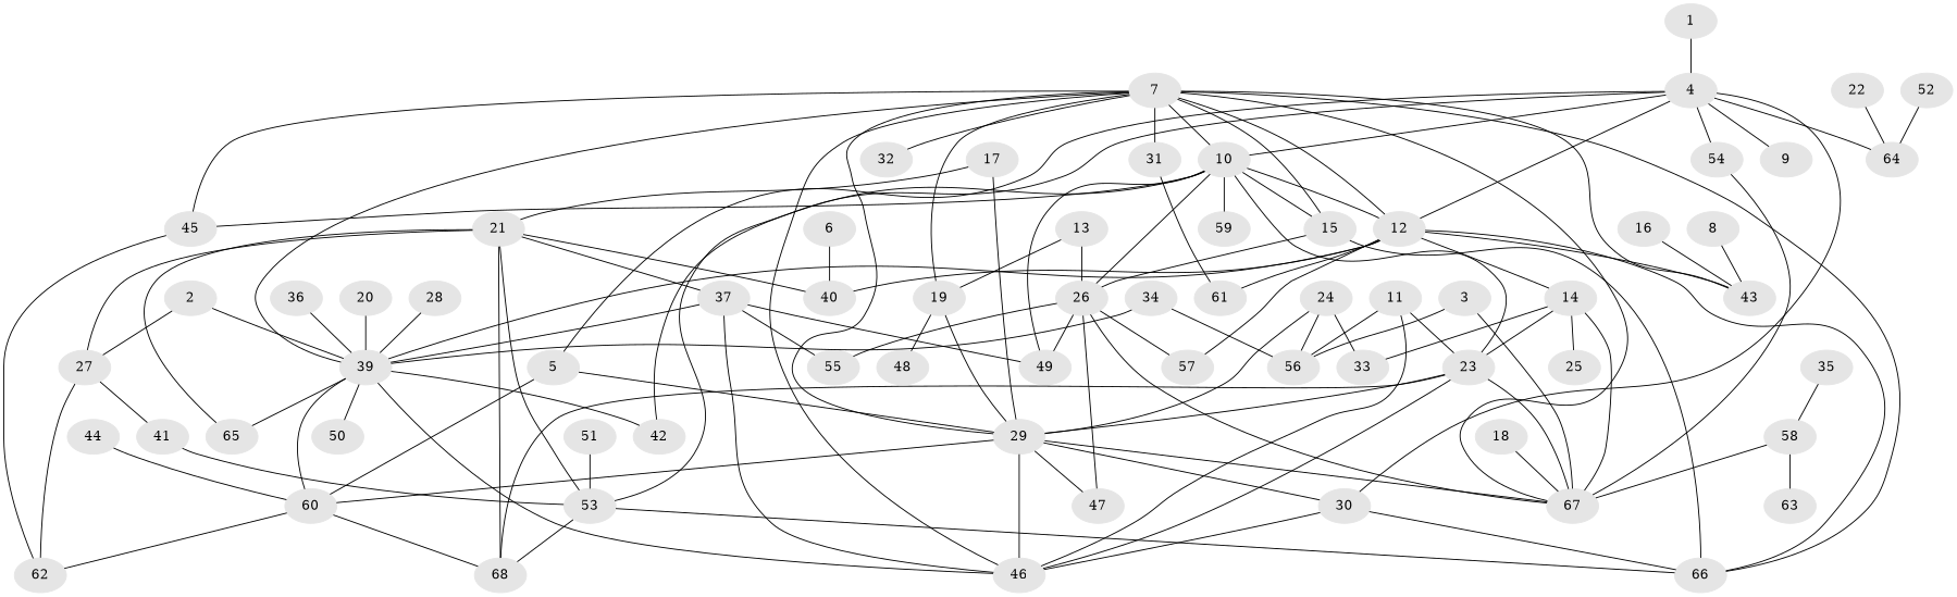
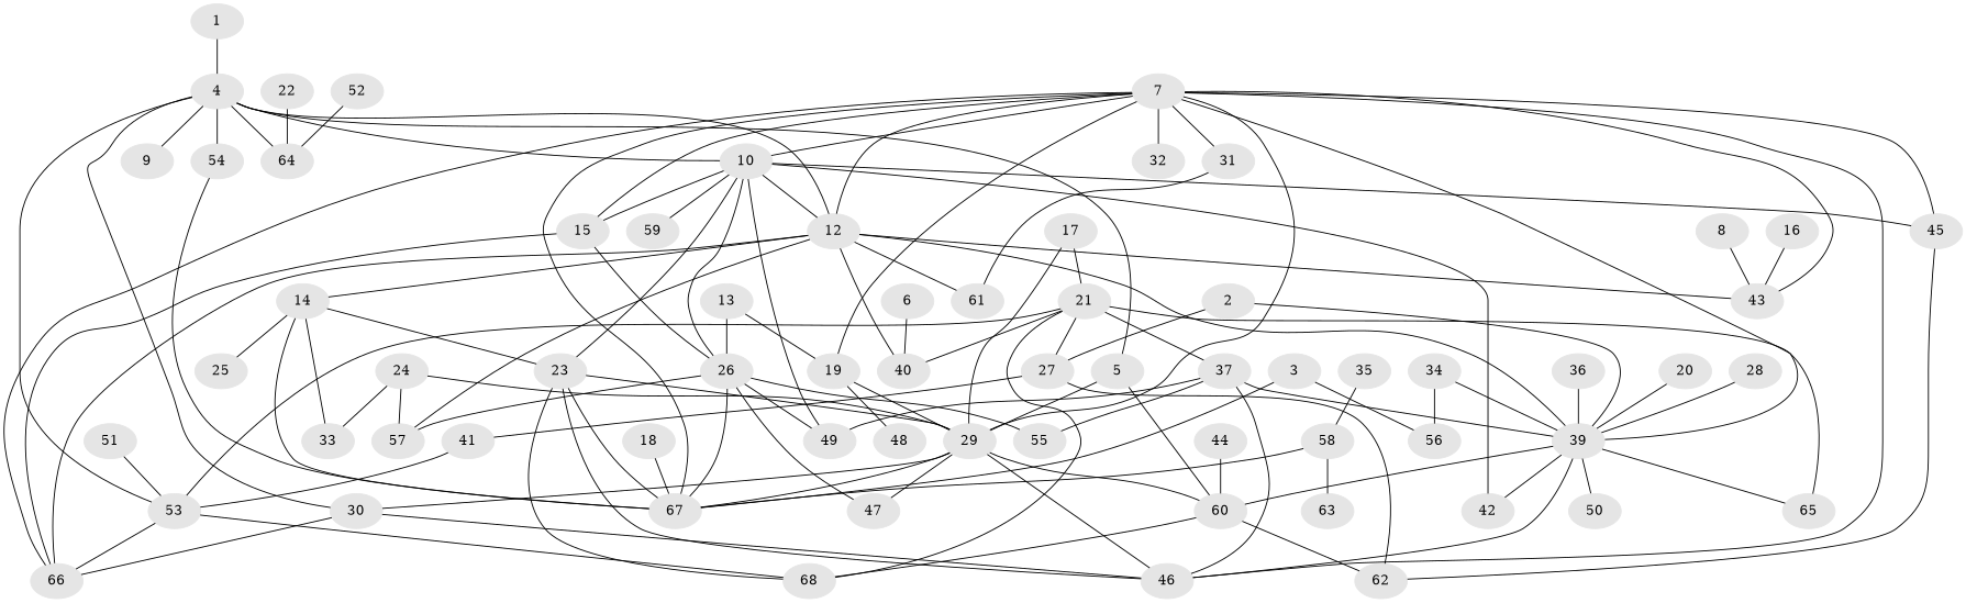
  graph {
    node [color=gray90 style=filled]
    edge [weight=1.0]
    1
    4
    5
    9
    10
    12
    30
    53
    54
    64
    2
    27
    39
    41
    62
    60
    46
    42
    65
    50
    3
    56
    67
    29
    15
    45
    23
    26
    49
    59
    40
    43
    66
    14
    57
    61
    68
    47
    6
    7
    19
    31
    32
    48
    8
    55
-   11
    25
    33
    13
    16
    17
    21
    37
    18
    20
    22
    24
    28
    34
    35
    58
    63
    36
    44
    51
    52
    1 -- 4
    4 -- 5
    4 -- 9
    4 -- 10
    4 -- 12
    4 -- 30
    4 -- 53
    4 -- 54
    4 -- 64
    5 -- 60
    5 -- 29
    10 -- 12
    10 -- 42
    10 -- 15
    10 -- 45
    10 -- 23
    10 -- 26
    10 -- 49
    10 -- 59
    12 -- 39
    12 -- 40
    12 -- 43
    12 -- 66
    12 -- 14
    12 -- 57
    12 -- 61
    30 -- 46
    30 -- 66
    53 -- 66
    53 -- 68
    54 -- 67
    2 -- 27
    2 -- 39
    27 -- 41
    27 -- 62
    39 -- 60
    39 -- 46
    39 -- 42
    39 -- 65
    39 -- 50
    41 -- 53
    60 -- 62
    60 -- 68
    3 -- 56
    3 -- 67
    29 -- 30
    29 -- 60
    29 -- 46 [weight=2.0]
    29 -- 67
    29 -- 47
    15 -- 26
    15 -- 66
    45 -- 62
    23 -- 46
    23 -- 67
    23 -- 29
    23 -- 68
    26 -- 67
    26 -- 49
    26 -- 57
    26 -- 47
    26 -- 55
    14 -- 67 [weight=2.0]
    14 -- 23
    14 -- 25
    14 -- 33
    6 -- 40
    7 -- 10
    7 -- 12
    7 -- 39
    7 -- 46
    7 -- 67
    7 -- 29
    7 -- 15
    7 -- 45
    7 -- 43
    7 -- 66
    7 -- 19
    7 -- 31
    7 -- 32
    19 -- 29
    19 -- 48
    31 -- 61
    8 -- 43
-   11 -- 46
-   11 -- 56
-   11 -- 23
    13 -- 26
    13 -- 19
    16 -- 43
    17 -- 29
    17 -- 21
    21 -- 53
    21 -- 27
    21 -- 65 [weight=2.0]
    21 -- 40
    21 -- 68
    21 -- 37
    37 -- 39
    37 -- 46
    37 -- 49
    37 -- 55
    18 -- 67
    20 -- 39
    22 -- 64
-   24 -- 56
+   24 -- 57
    24 -- 29
    24 -- 33
    28 -- 39
    34 -- 39
    34 -- 56
    35 -- 58
    58 -- 67
    58 -- 63
    36 -- 39
    44 -- 60
    51 -- 53
    52 -- 64
  }
